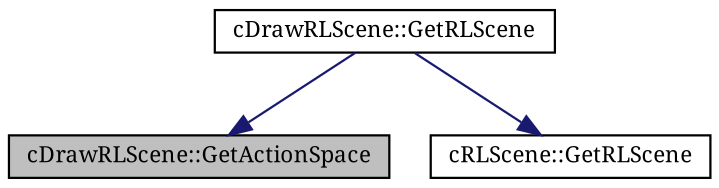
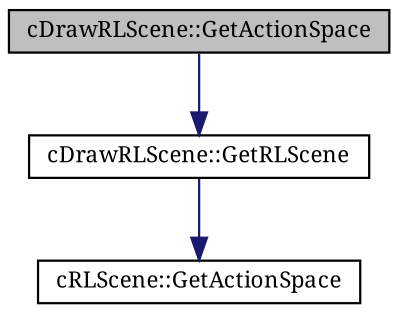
  digraph {
    fontname="Noto Serif"
    rankdir=TB
    node [color=black fillcolor=white fontname="Noto Serif" fontsize=10 shape=record style=filled]
    edge [color=midnightblue fontname="Noto Serif" fontsize=10 labelfontname=Helvetica labelfontsize=10 style=solid]
    n1 [fillcolor=grey75 fontcolor=black height=0.2 label="cDrawRLScene::GetActionSpace" width=0.4]
    n2 [height=0.2 label="cDrawRLScene::GetRLScene" width=0.4]
-   n3 [height=0.2 label="cRLScene::GetRLScene" width=0.4]
-   n2 -> n1
+   n3 [height=0.2 label="cRLScene::GetActionSpace" width=0.4]
+   n1 -> n2
    n2 -> n3
  }
